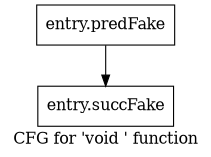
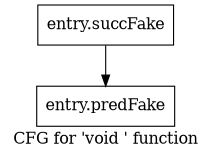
  digraph {
    label="CFG for 'void ' function"
    node [shape=record]
    n1 [label="{entry.predFake}"]
    n2 [filename="/tools/Xilinx/Vitis_HLS/2023.1/tps/lnx64/gcc-8.3.0/lib/gcc/x86_64-pc-linux-gnu/8.3.0/../../../../include/c++/8.3.0/bits/move.h" label="{entry.succFake}" linenumber=75]
-   n1 -> n2 [execusionnum=1 filename="/tools/Xilinx/Vitis_HLS/2023.1/tps/lnx64/gcc-8.3.0/lib/gcc/x86_64-pc-linux-gnu/8.3.0/../../../../include/c++/8.3.0/bits/move.h"]
+   n2 -> n1 [execusionnum=1 filename="/tools/Xilinx/Vitis_HLS/2023.1/tps/lnx64/gcc-8.3.0/lib/gcc/x86_64-pc-linux-gnu/8.3.0/../../../../include/c++/8.3.0/bits/move.h"]
  }
